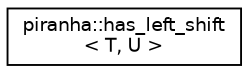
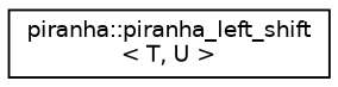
  digraph {
    rankdir=TB
-   n1 [color=black fillcolor=white fontname=Helvetica fontsize=10 height=0.2 label="piranha::has_left_shift\l\< T, U \>" shape=record style=filled width=0.4]
+   n1 [color=black fillcolor=white fontname=Helvetica fontsize=10 height=0.2 label="piranha::piranha_left_shift\l\< T, U \>" shape=record style=filled width=0.4]
  }
